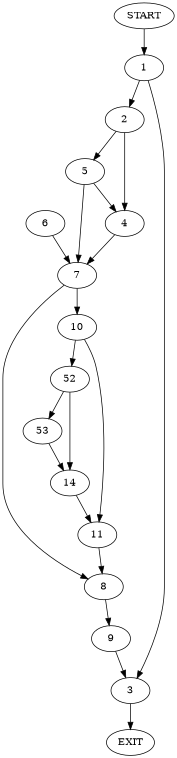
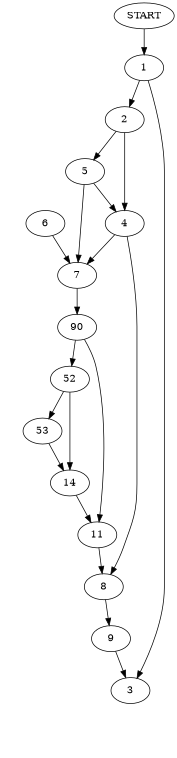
  digraph {
    n1 [label=START]
    1
    2
    3
-   n5 [label=EXIT]
    4
    5
    7
    8
-   10
+   10 [label=90]
    6
    9
    11
    n14 [label=52]
    n15 [label=53]
    14
    n1 -> 1
    1 -> 2
    1 -> 3
    2 -> 4
    2 -> 5
-   3 -> n5
    4 -> 7
    5 -> 4
    5 -> 7
-   7 -> 8
+   4 -> 8
    7 -> 10
    8 -> 9
    10 -> 11
    10 -> n14
    6 -> 7
    9 -> 3
    11 -> 8
    n14 -> n15
    n14 -> 14
    n15 -> 14
    14 -> 11
  }
